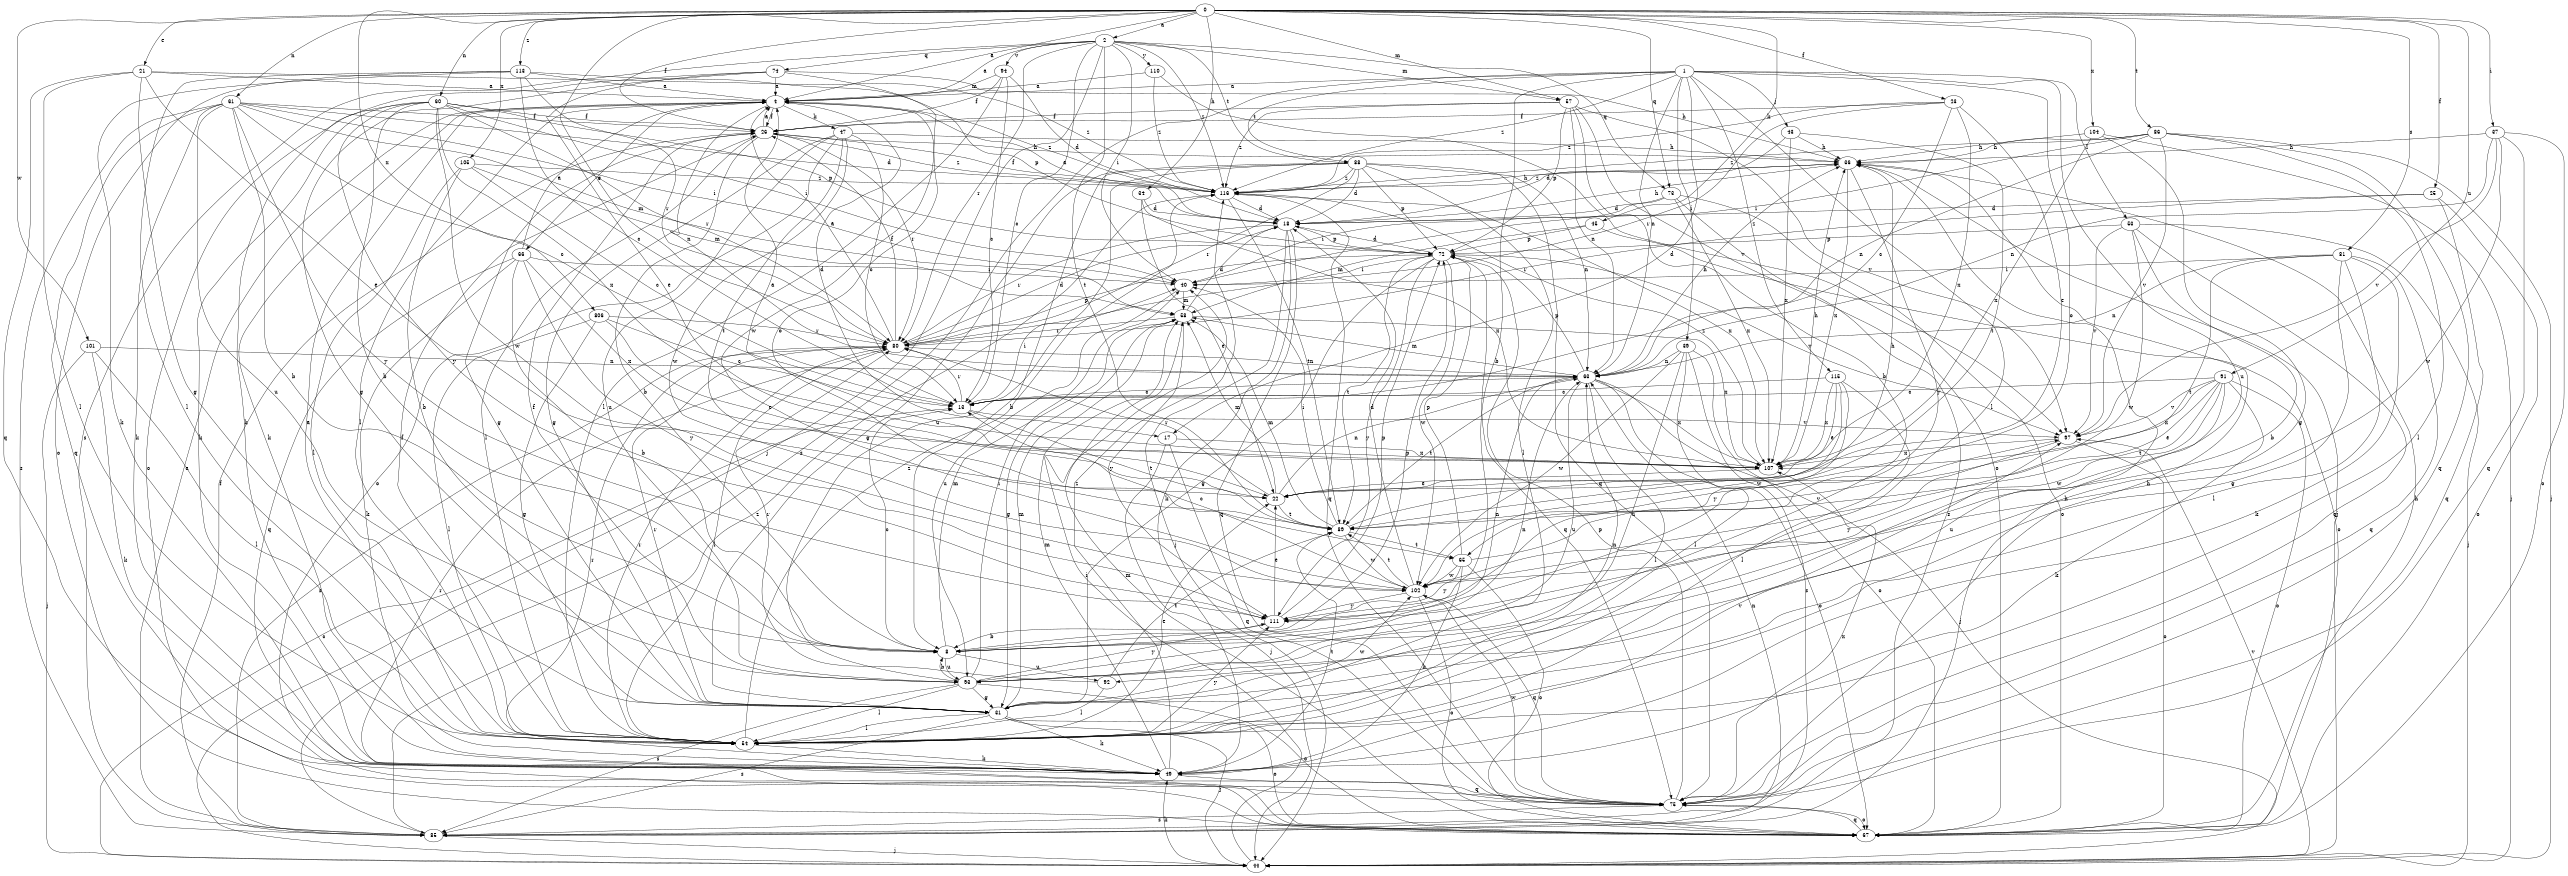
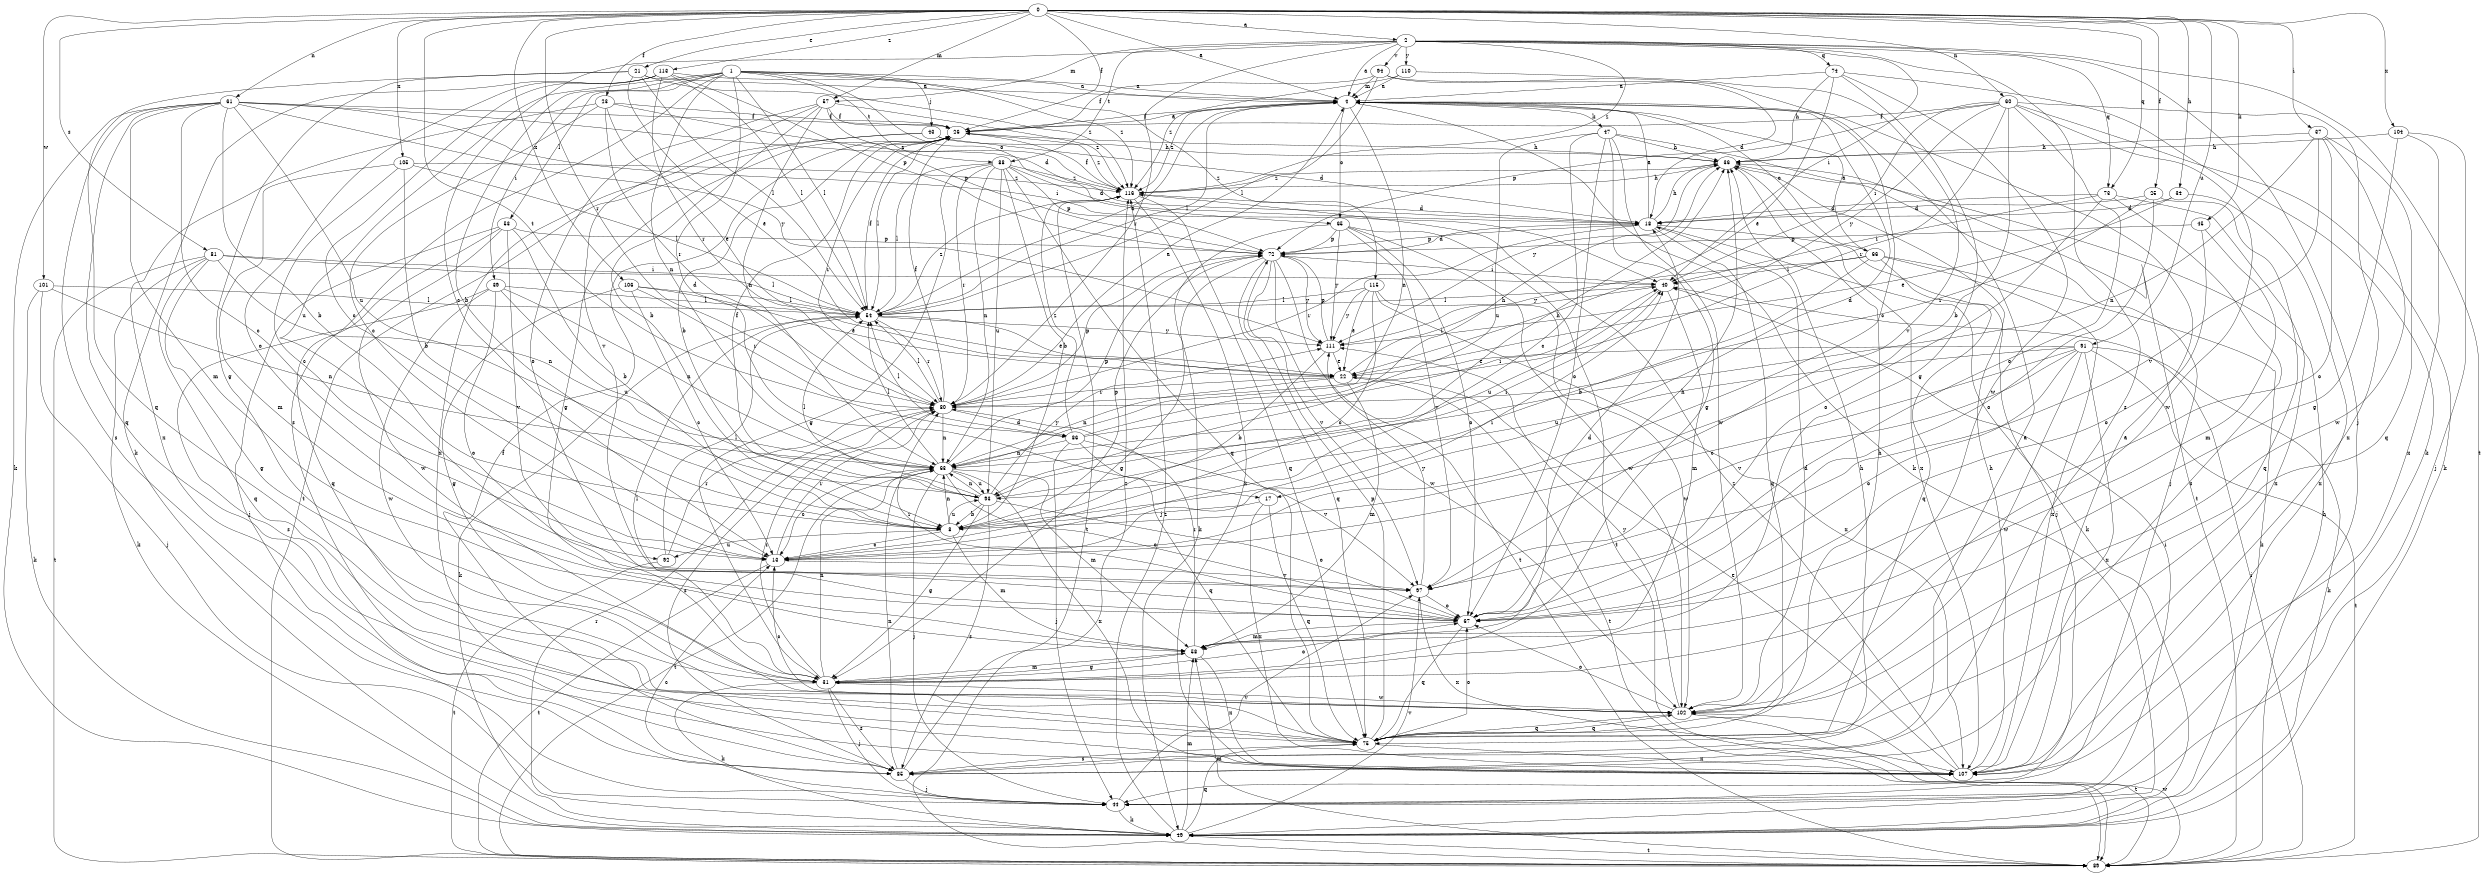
  strict digraph {
    0
    2
    4
    21
    23
    25
    26
    34
    37
    45
    57
    60
    61
    73
    80
    81
    86
    91
    101
    104
    105
-   106 [label=806]
+   106
    113
    85
    88
    116
    13
    40
    44
    74
    89
    94
    110
    17
    54
    63
    65
    47
    49
    66
    75
    22
    31
    107
    18
    67
    8
    36
    97
    102
    58
    72
    111
    93
    1
    39
    43
    53
    92
    115
    0 -> 2 [label=a]
    0 -> 4 [label=a]
    0 -> 21 [label=e]
    0 -> 23 [label=f]
    0 -> 25 [label=f]
    0 -> 26 [label=f]
    0 -> 34 [label=h]
    0 -> 37 [label=i]
    0 -> 45 [label=k]
    0 -> 57 [label=m]
    0 -> 60 [label=n]
    0 -> 61 [label=n]
    0 -> 73 [label=q]
    0 -> 80 [label=r]
    0 -> 81 [label=s]
    0 -> 86 [label=t]
    0 -> 91 [label=u]
    0 -> 101 [label=w]
    0 -> 104 [label=x]
    0 -> 105 [label=x]
    0 -> 106 [label=x]
    0 -> 113 [label=z]
    2 -> 4 [label=a]
    2 -> 57 [label=m]
    2 -> 73 [label=q]
    2 -> 80 [label=r]
    2 -> 85 [label=s]
    2 -> 88 [label=t]
    2 -> 116 [label=z]
    2 -> 13 [label=c]
    2 -> 40 [label=i]
    2 -> 44 [label=j]
    2 -> 74 [label=q]
    2 -> 89 [label=t]
    2 -> 94 [label=v]
    2 -> 110 [label=y]
    4 -> 26 [label=f]
    4 -> 116 [label=z]
    4 -> 17 [label=d]
    4 -> 54 [label=l]
    4 -> 63 [label=n]
    4 -> 65 [label=o]
    4 -> 47 [label=k]
    4 -> 49 [label=k]
    4 -> 66 [label=o]
    21 -> 4 [label=a]
    21 -> 116 [label=z]
    21 -> 54 [label=l]
    21 -> 75 [label=q]
    21 -> 22 [label=e]
    21 -> 31 [label=g]
    23 -> 26 [label=f]
    23 -> 80 [label=r]
    23 -> 116 [label=z]
    23 -> 13 [label=c]
    23 -> 22 [label=e]
    23 -> 107 [label=x]
    25 -> 80 [label=r]
    25 -> 75 [label=q]
    25 -> 18 [label=d]
    25 -> 67 [label=o]
    26 -> 4 [label=a]
    26 -> 80 [label=r]
    26 -> 116 [label=z]
    26 -> 54 [label=l]
    26 -> 31 [label=g]
    26 -> 8 [label=b]
    26 -> 36 [label=h]
    34 -> 22 [label=e]
    34 -> 107 [label=x]
    34 -> 18 [label=d]
    37 -> 63 [label=n]
    37 -> 75 [label=q]
    37 -> 67 [label=o]
    37 -> 36 [label=h]
    37 -> 97 [label=v]
    37 -> 102 [label=w]
    45 -> 67 [label=o]
    45 -> 58 [label=m]
    45 -> 72 [label=p]
    57 -> 26 [label=f]
    57 -> 116 [label=z]
    57 -> 63 [label=n]
    57 -> 67 [label=o]
    57 -> 8 [label=b]
    57 -> 97 [label=v]
    57 -> 72 [label=p]
    60 -> 26 [label=f]
    60 -> 80 [label=r]
    60 -> 40 [label=i]
    60 -> 49 [label=k]
    60 -> 107 [label=x]
    60 -> 67 [label=o]
    60 -> 8 [label=b]
    60 -> 102 [label=w]
    60 -> 72 [label=p]
    60 -> 111 [label=y]
    61 -> 26 [label=f]
    61 -> 85 [label=s]
    61 -> 13 [label=c]
    61 -> 40 [label=i]
    61 -> 49 [label=k]
    61 -> 75 [label=q]
    61 -> 18 [label=d]
    61 -> 8 [label=b]
    61 -> 58 [label=m]
    61 -> 111 [label=y]
    61 -> 93 [label=u]
    73 -> 85 [label=s]
    73 -> 40 [label=i]
    73 -> 107 [label=x]
    73 -> 18 [label=d]
    73 -> 67 [label=o]
    80 -> 4 [label=a]
    80 -> 26 [label=f]
    80 -> 85 [label=s]
    80 -> 54 [label=l]
    80 -> 63 [label=n]
-   80 -> 18 [label=d]
+   80 -> 86 [label=d]
    80 -> 72 [label=p]
    81 -> 40 [label=i]
    81 -> 89 [label=t]
    81 -> 54 [label=l]
    81 -> 63 [label=n]
    81 -> 49 [label=k]
    81 -> 75 [label=q]
    81 -> 31 [label=g]
    86 -> 116 [label=z]
    86 -> 40 [label=i]
    86 -> 44 [label=j]
    86 -> 54 [label=l]
    86 -> 63 [label=n]
    86 -> 75 [label=q]
    86 -> 36 [label=h]
    86 -> 97 [label=v]
    91 -> 13 [label=c]
    91 -> 89 [label=t]
    91 -> 49 [label=k]
    91 -> 22 [label=e]
    91 -> 107 [label=x]
    91 -> 67 [label=o]
    91 -> 97 [label=v]
    91 -> 102 [label=w]
    91 -> 93 [label=u]
    101 -> 44 [label=j]
    101 -> 54 [label=l]
    101 -> 63 [label=n]
    101 -> 49 [label=k]
    104 -> 44 [label=j]
    104 -> 31 [label=g]
    104 -> 107 [label=x]
    104 -> 36 [label=h]
    105 -> 116 [label=z]
    105 -> 13 [label=c]
    105 -> 54 [label=l]
    105 -> 8 [label=b]
    105 -> 58 [label=m]
    106 -> 80 [label=r]
    106 -> 13 [label=c]
    106 -> 54 [label=l]
    106 -> 22 [label=e]
    106 -> 31 [label=g]
    113 -> 4 [label=a]
    113 -> 80 [label=r]
    113 -> 13 [label=c]
    113 -> 54 [label=l]
    113 -> 49 [label=k]
    113 -> 67 [label=o]
    113 -> 72 [label=p]
    85 -> 4 [label=a]
    85 -> 26 [label=f]
    85 -> 116 [label=z]
    85 -> 44 [label=j]
    85 -> 63 [label=n]
    85 -> 36 [label=h]
    88 -> 80 [label=r]
    88 -> 116 [label=z]
    88 -> 54 [label=l]
    88 -> 63 [label=n]
    88 -> 75 [label=q]
    88 -> 31 [label=g]
    88 -> 18 [label=d]
    88 -> 8 [label=b]
    88 -> 72 [label=p]
    88 -> 93 [label=u]
    116 -> 26 [label=f]
    116 -> 89 [label=t]
    116 -> 75 [label=q]
    116 -> 107 [label=x]
    116 -> 18 [label=d]
    116 -> 36 [label=h]
    13 -> 80 [label=r]
    13 -> 40 [label=i]
    13 -> 89 [label=t]
    13 -> 97 [label=v]
+   40 -> 54 [label=l]
    40 -> 58 [label=m]
    40 -> 93 [label=u]
    44 -> 13 [label=c]
    44 -> 40 [label=i]
    44 -> 49 [label=k]
    44 -> 97 [label=v]
    74 -> 4 [label=a]
    74 -> 49 [label=k]
    74 -> 22 [label=e]
    74 -> 31 [label=g]
    74 -> 36 [label=h]
    74 -> 102 [label=w]
    89 -> 40 [label=i]
    89 -> 36 [label=h]
    89 -> 102 [label=w]
    89 -> 58 [label=m]
    94 -> 4 [label=m]
    94 -> 26 [label=f]
    94 -> 13 [label=c]
    94 -> 54 [label=l]
    94 -> 18 [label=d]
    110 -> 4 [label=a]
    110 -> 116 [label=z]
    110 -> 97 [label=v]
-   17 -> 44 [label=j]
+   17 -> 8 [label=j]
    17 -> 75 [label=q]
    17 -> 107 [label=x]
    54 -> 4 [label=a]
    54 -> 26 [label=f]
    54 -> 80 [label=r]
    54 -> 116 [label=z]
    54 -> 49 [label=k]
    54 -> 22 [label=e]
    54 -> 111 [label=y]
    63 -> 13 [label=c]
    63 -> 44 [label=j]
    63 -> 89 [label=t]
    63 -> 54 [label=l]
    63 -> 107 [label=x]
    63 -> 67 [label=o]
    63 -> 36 [label=h]
    63 -> 58 [label=m]
    63 -> 72 [label=p]
    63 -> 93 [label=u]
-   89 -> 65 [label=t]
+   65 -> 89 [label=t]
    65 -> 49 [label=k]
    65 -> 67 [label=o]
    65 -> 97 [label=v]
    65 -> 102 [label=w]
    65 -> 72 [label=p]
    65 -> 111 [label=y]
    47 -> 13 [label=c]
    47 -> 89 [label=t]
    47 -> 31 [label=g]
    47 -> 67 [label=o]
    47 -> 36 [label=h]
    47 -> 102 [label=w]
    47 -> 93 [label=u]
    49 -> 80 [label=r]
    49 -> 116 [label=z]
    49 -> 89 [label=t]
    49 -> 75 [label=q]
    49 -> 97 [label=v]
    49 -> 58 [label=m]
    66 -> 4 [label=a]
    66 -> 40 [label=i]
    66 -> 49 [label=k]
    66 -> 75 [label=q]
    66 -> 107 [label=x]
    66 -> 8 [label=b]
    66 -> 111 [label=y]
    75 -> 85 [label=s]
    75 -> 107 [label=x]
    75 -> 67 [label=o]
    75 -> 36 [label=h]
-   75 -> 102 [label=w]
+   75 -> 102 [label=q]
    75 -> 72 [label=p]
    22 -> 80 [label=r]
+   22 -> 40 [label=i]
    22 -> 89 [label=t]
    22 -> 63 [label=n]
    22 -> 58 [label=m]
    31 -> 80 [label=r]
    31 -> 85 [label=s]
    31 -> 44 [label=j]
    31 -> 54 [label=l]
    31 -> 63 [label=n]
    31 -> 49 [label=k]
    31 -> 67 [label=o]
    31 -> 102 [label=w]
    31 -> 58 [label=m]
    107 -> 4 [label=a]
    107 -> 116 [label=z]
    107 -> 22 [label=e]
    107 -> 36 [label=h]
    18 -> 4 [label=a]
    18 -> 80 [label=r]
    18 -> 44 [label=j]
    18 -> 49 [label=k]
    18 -> 75 [label=q]
    18 -> 36 [label=h]
    18 -> 72 [label=p]
    67 -> 80 [label=r]
    67 -> 75 [label=q]
    67 -> 36 [label=h]
    67 -> 58 [label=m]
    8 -> 13 [label=c]
    8 -> 63 [label=n]
    8 -> 58 [label=m]
    8 -> 72 [label=p]
    8 -> 93 [label=u]
    8 -> 92 [label=u]
    36 -> 116 [label=z]
    36 -> 44 [label=j]
    36 -> 107 [label=x]
    36 -> 111 [label=y]
    97 -> 107 [label=x]
    97 -> 67 [label=o]
    97 -> 111 [label=y]
    102 -> 13 [label=c]
    102 -> 89 [label=t]
    102 -> 75 [label=q]
    102 -> 18 [label=d]
    102 -> 67 [label=o]
    102 -> 111 [label=y]
    58 -> 80 [label=r]
    58 -> 31 [label=g]
    58 -> 107 [label=x]
    58 -> 18 [label=d]
-   58 -> 111 [label=y]
    72 -> 40 [label=i]
    72 -> 89 [label=t]
    72 -> 75 [label=q]
    72 -> 31 [label=g]
    72 -> 18 [label=d]
    72 -> 97 [label=v]
    72 -> 102 [label=w]
    72 -> 111 [label=y]
    111 -> 22 [label=e]
    111 -> 8 [label=b]
    111 -> 72 [label=p]
    93 -> 26 [label=f]
    93 -> 85 [label=s]
    93 -> 40 [label=i]
    93 -> 54 [label=l]
    93 -> 63 [label=n]
    93 -> 31 [label=g]
    93 -> 67 [label=o]
    93 -> 8 [label=b]
    93 -> 111 [label=y]
    1 -> 4 [label=a]
    1 -> 85 [label=s]
    1 -> 88 [label=t]
    1 -> 116 [label=z]
    1 -> 17 [label=d]
    1 -> 54 [label=l]
    1 -> 63 [label=n]
    1 -> 65 [label=o]
    1 -> 8 [label=b]
    1 -> 39 [label=i]
    1 -> 43 [label=j]
    1 -> 53 [label=l]
    1 -> 92 [label=u]
    1 -> 115 [label=z]
    39 -> 85 [label=s]
    39 -> 54 [label=l]
    39 -> 63 [label=n]
    39 -> 67 [label=o]
    39 -> 102 [label=w]
    39 -> 93 [label=u]
    43 -> 89 [label=t]
    43 -> 107 [label=x]
    43 -> 18 [label=d]
    43 -> 36 [label=h]
    53 -> 44 [label=j]
    53 -> 75 [label=q]
    53 -> 8 [label=b]
    53 -> 97 [label=v]
    53 -> 102 [label=w]
    53 -> 72 [label=p]
    92 -> 80 [label=r]
    92 -> 89 [label=t]
    92 -> 54 [label=l]
    115 -> 13 [label=c]
    115 -> 54 [label=l]
    115 -> 22 [label=e]
    115 -> 107 [label=x]
    115 -> 102 [label=w]
    115 -> 111 [label=y]
  }
